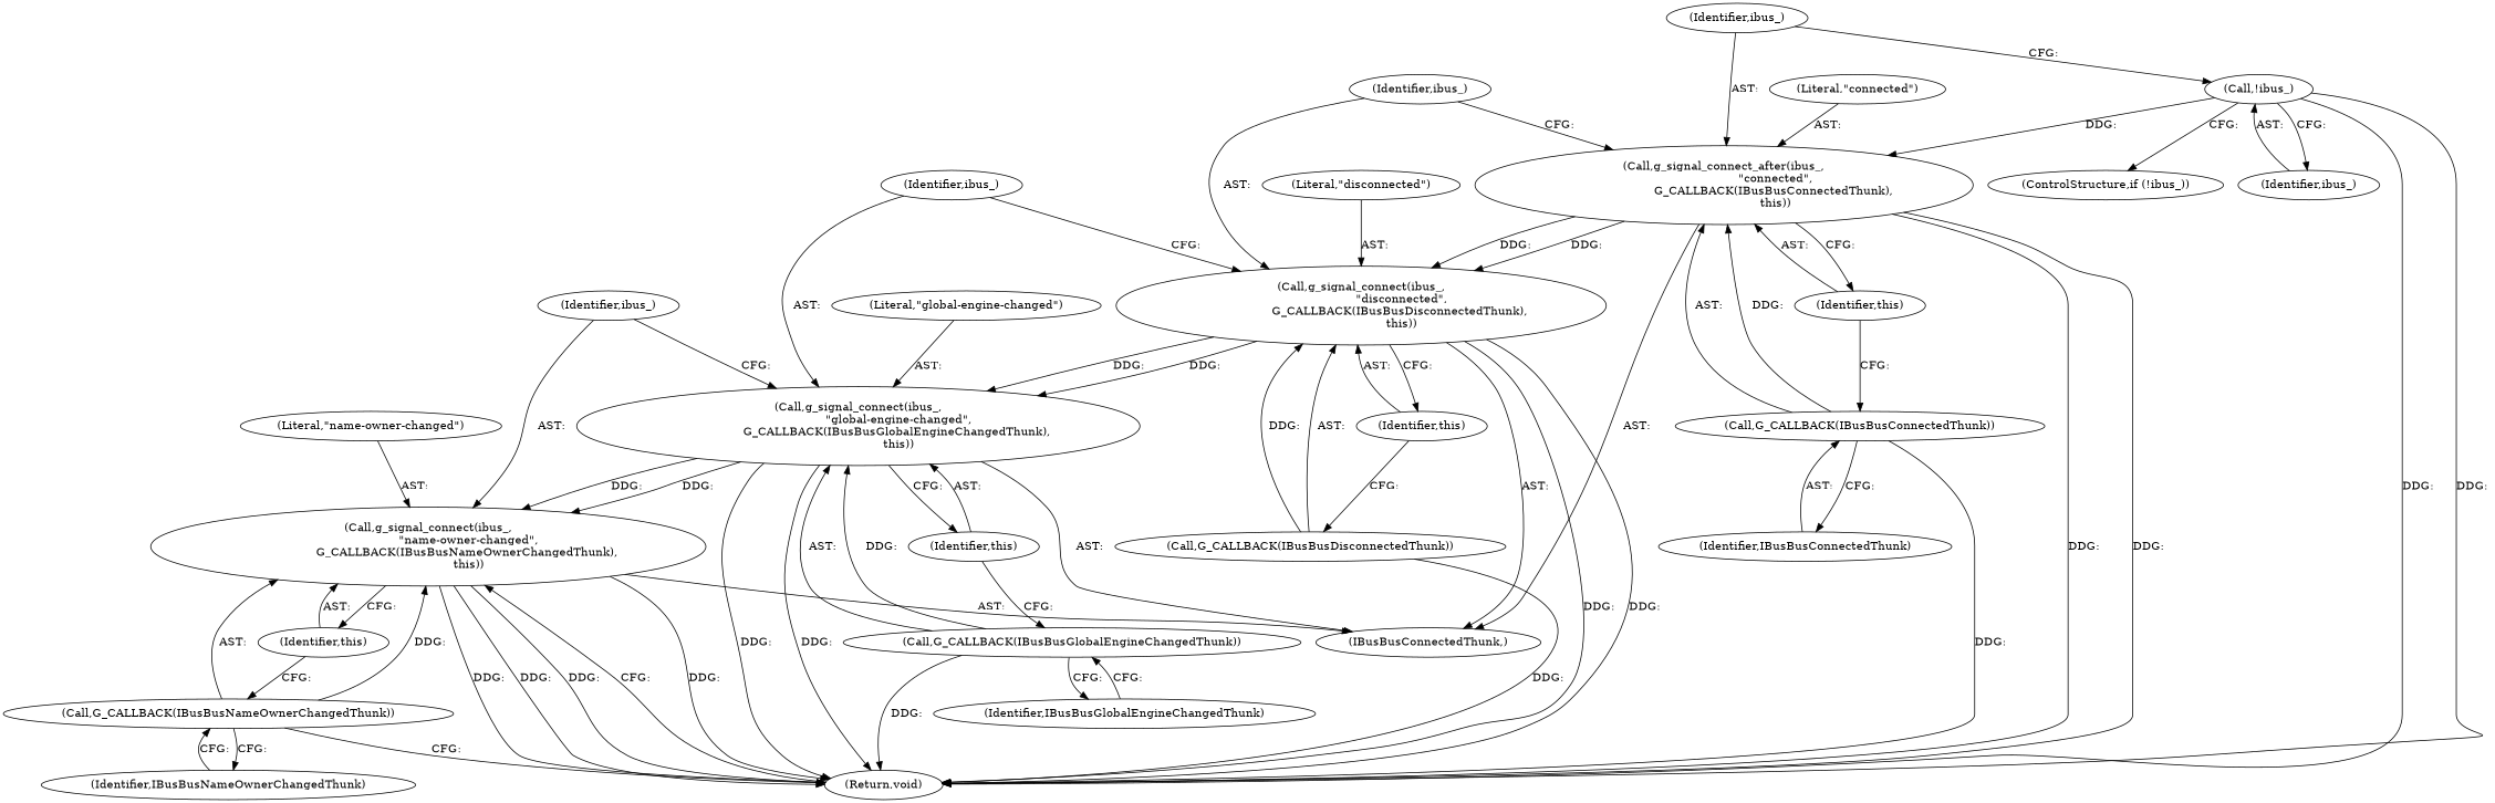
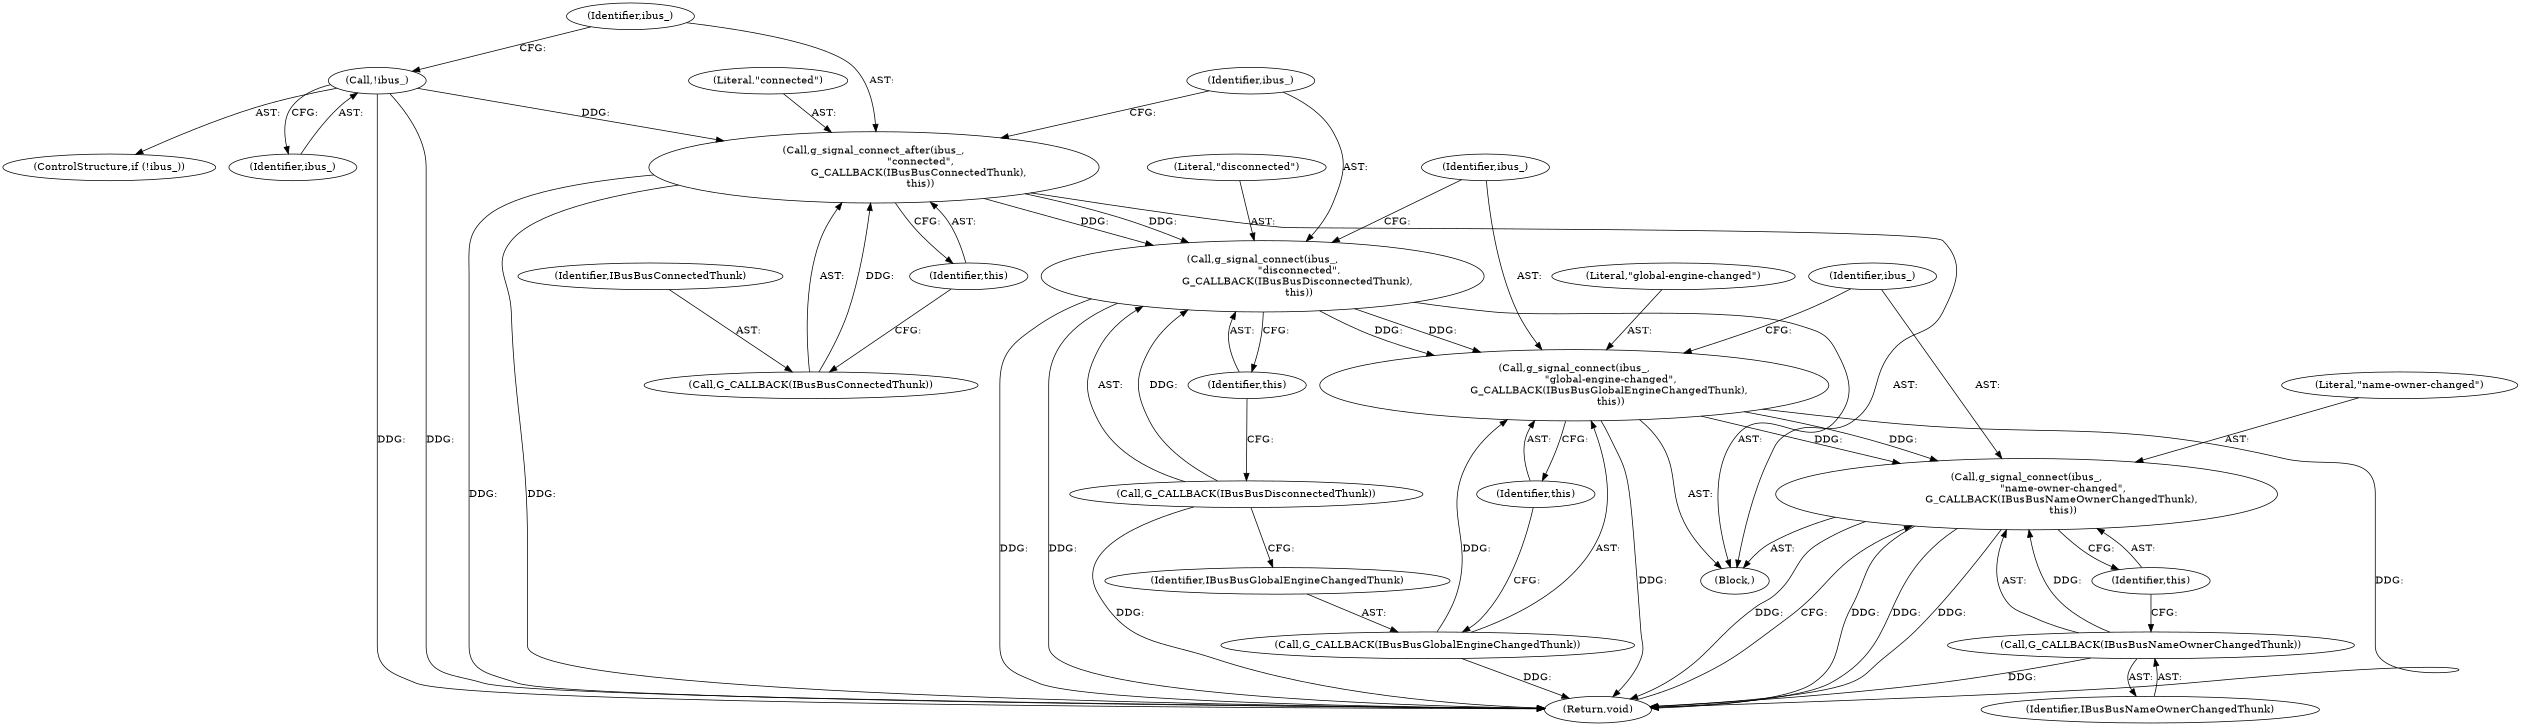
  digraph {
    n1 [label="(Call,g_signal_connect(ibus_,\n                      \"name-owner-changed\",\n                     G_CALLBACK(IBusBusNameOwnerChangedThunk),\n                      this))"]
    n2 [label="(Identifier,this)"]
    n3 [label="(Return,void)"]
-   n4 [label="(IBusBusConnectedThunk,)"]
+   n4 [label="(Block,)"]
    n5 [label="(Call,G_CALLBACK(IBusBusNameOwnerChangedThunk))"]
    n6 [label="(Call,g_signal_connect(ibus_,\n                      \"global-engine-changed\",\n                     G_CALLBACK(IBusBusGlobalEngineChangedThunk),\n                      this))"]
    n7 [label="(Identifier,this)"]
    n8 [label="(Call,G_CALLBACK(IBusBusGlobalEngineChangedThunk))"]
    n9 [label="(Call,g_signal_connect(ibus_,\n                      \"disconnected\",\n                     G_CALLBACK(IBusBusDisconnectedThunk),\n                      this))"]
    n10 [label="(Identifier,this)"]
    n11 [label="(Call,G_CALLBACK(IBusBusDisconnectedThunk))"]
    n12 [label="(Call,g_signal_connect_after(ibus_,\n                            \"connected\",\n                           G_CALLBACK(IBusBusConnectedThunk),\n                            this))"]
    n13 [label="(Identifier,this)"]
    n14 [label="(Call,G_CALLBACK(IBusBusConnectedThunk))"]
    n15 [label="(Call,!ibus_)"]
    n16 [label="(Identifier,ibus_)"]
    n17 [label="(ControlStructure,if (!ibus_))"]
    n18 [label="(Identifier,IBusBusConnectedThunk)"]
    n19 [label="(Identifier,IBusBusGlobalEngineChangedThunk)"]
    n20 [label="(Identifier,IBusBusNameOwnerChangedThunk)"]
    n21 [label="(Literal,\"global-engine-changed\")"]
    n22 [label="(Identifier,ibus_)"]
    n23 [label="(Identifier,ibus_)"]
    n24 [label="(Literal,\"disconnected\")"]
    n25 [label="(Identifier,ibus_)"]
    n26 [label="(Literal,\"name-owner-changed\")"]
    n27 [label="(Literal,\"connected\")"]
    n28 [label="(Identifier,ibus_)"]
    n1 -> n2 [label="CFG: "]
    n1 -> n3 [label="DDG: "]
    n1 -> n3 [label="DDG: "]
    n1 -> n3 [label="DDG: "]
    n1 -> n3 [label="DDG: "]
    n1 -> n4 [label="AST: "]
    n2 -> n1 [label="AST: "]
    n2 -> n5 [label="CFG: "]
    n3 -> n1 [label="CFG: "]
    n5 -> n1 [label="AST: "]
    n5 -> n1 [label="DDG: "]
-   n5 -> n3 [label="CFG: "]
-   n5 -> n20 [label="CFG: "]
+   n5 -> n3 [label="DDG: "]
+   n5 -> n20 [label="AST: "]
    n6 -> n1 [label="DDG: "]
    n6 -> n1 [label="DDG: "]
    n6 -> n3 [label="DDG: "]
    n6 -> n3 [label="DDG: "]
    n6 -> n4 [label="AST: "]
    n6 -> n7 [label="CFG: "]
    n7 -> n6 [label="AST: "]
    n7 -> n8 [label="CFG: "]
    n8 -> n3 [label="DDG: "]
    n8 -> n6 [label="AST: "]
    n8 -> n6 [label="DDG: "]
-   n8 -> n19 [label="CFG: "]
+   n11 -> n19 [label="CFG: "]
    n9 -> n3 [label="DDG: "]
    n9 -> n3 [label="DDG: "]
    n9 -> n4 [label="AST: "]
    n9 -> n6 [label="DDG: "]
    n9 -> n6 [label="DDG: "]
    n9 -> n10 [label="CFG: "]
    n10 -> n9 [label="AST: "]
    n10 -> n11 [label="CFG: "]
    n11 -> n3 [label="DDG: "]
    n11 -> n9 [label="AST: "]
    n11 -> n9 [label="DDG: "]
    n12 -> n3 [label="DDG: "]
    n12 -> n3 [label="DDG: "]
    n12 -> n4 [label="AST: "]
    n12 -> n9 [label="DDG: "]
    n12 -> n9 [label="DDG: "]
    n12 -> n13 [label="CFG: "]
    n13 -> n12 [label="AST: "]
    n13 -> n14 [label="CFG: "]
-   n14 -> n3 [label="DDG: "]
    n14 -> n12 [label="AST: "]
    n14 -> n12 [label="DDG: "]
-   n14 -> n18 [label="CFG: "]
    n15 -> n3 [label="DDG: "]
    n15 -> n3 [label="DDG: "]
    n15 -> n12 [label="DDG: "]
    n15 -> n16 [label="CFG: "]
-   n15 -> n17 [label="CFG: "]
+   n15 -> n17 [label="AST: "]
    n16 -> n15 [label="AST: "]
    n18 -> n14 [label="AST: "]
-   n19 -> n8 [label="CFG: "]
-   n20 -> n5 [label="CFG: "]
+   n19 -> n8 [label="AST: "]
+   n20 -> n5 [label="AST: "]
    n21 -> n6 [label="AST: "]
    n22 -> n1 [label="AST: "]
    n22 -> n6 [label="CFG: "]
    n23 -> n9 [label="AST: "]
    n23 -> n12 [label="CFG: "]
    n24 -> n9 [label="AST: "]
    n25 -> n6 [label="AST: "]
    n25 -> n9 [label="CFG: "]
    n26 -> n1 [label="AST: "]
    n27 -> n12 [label="AST: "]
    n28 -> n12 [label="AST: "]
    n28 -> n15 [label="CFG: "]
  }
